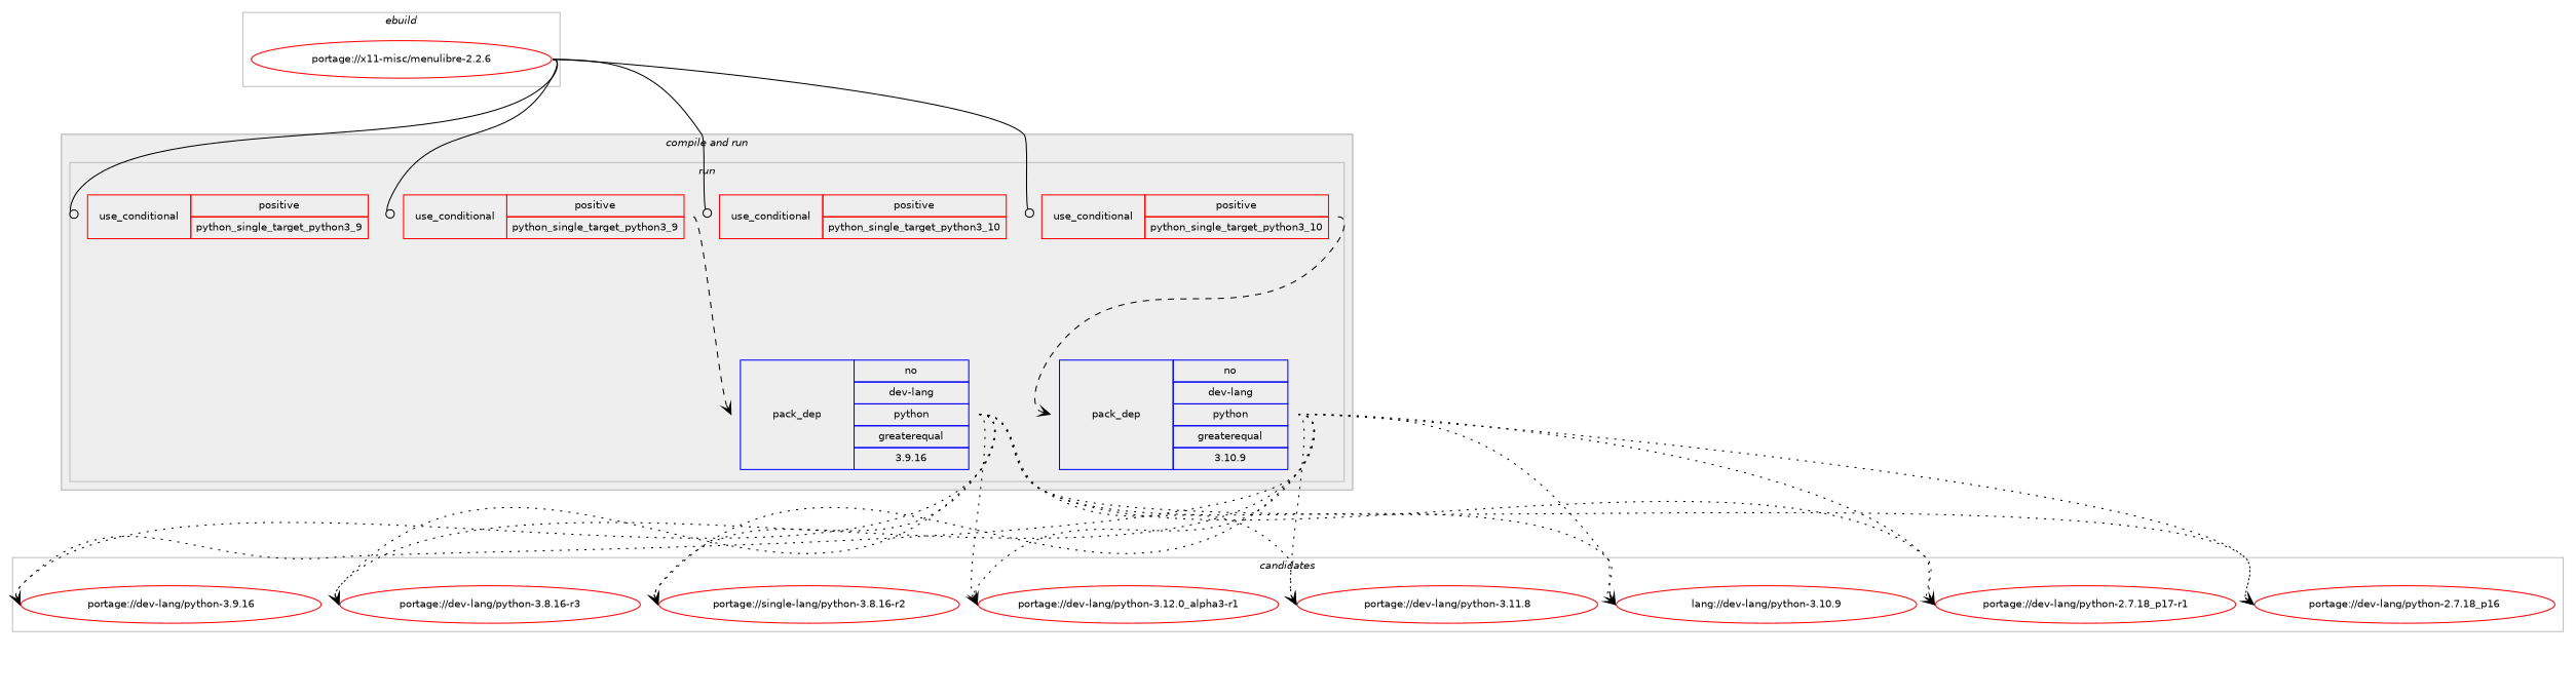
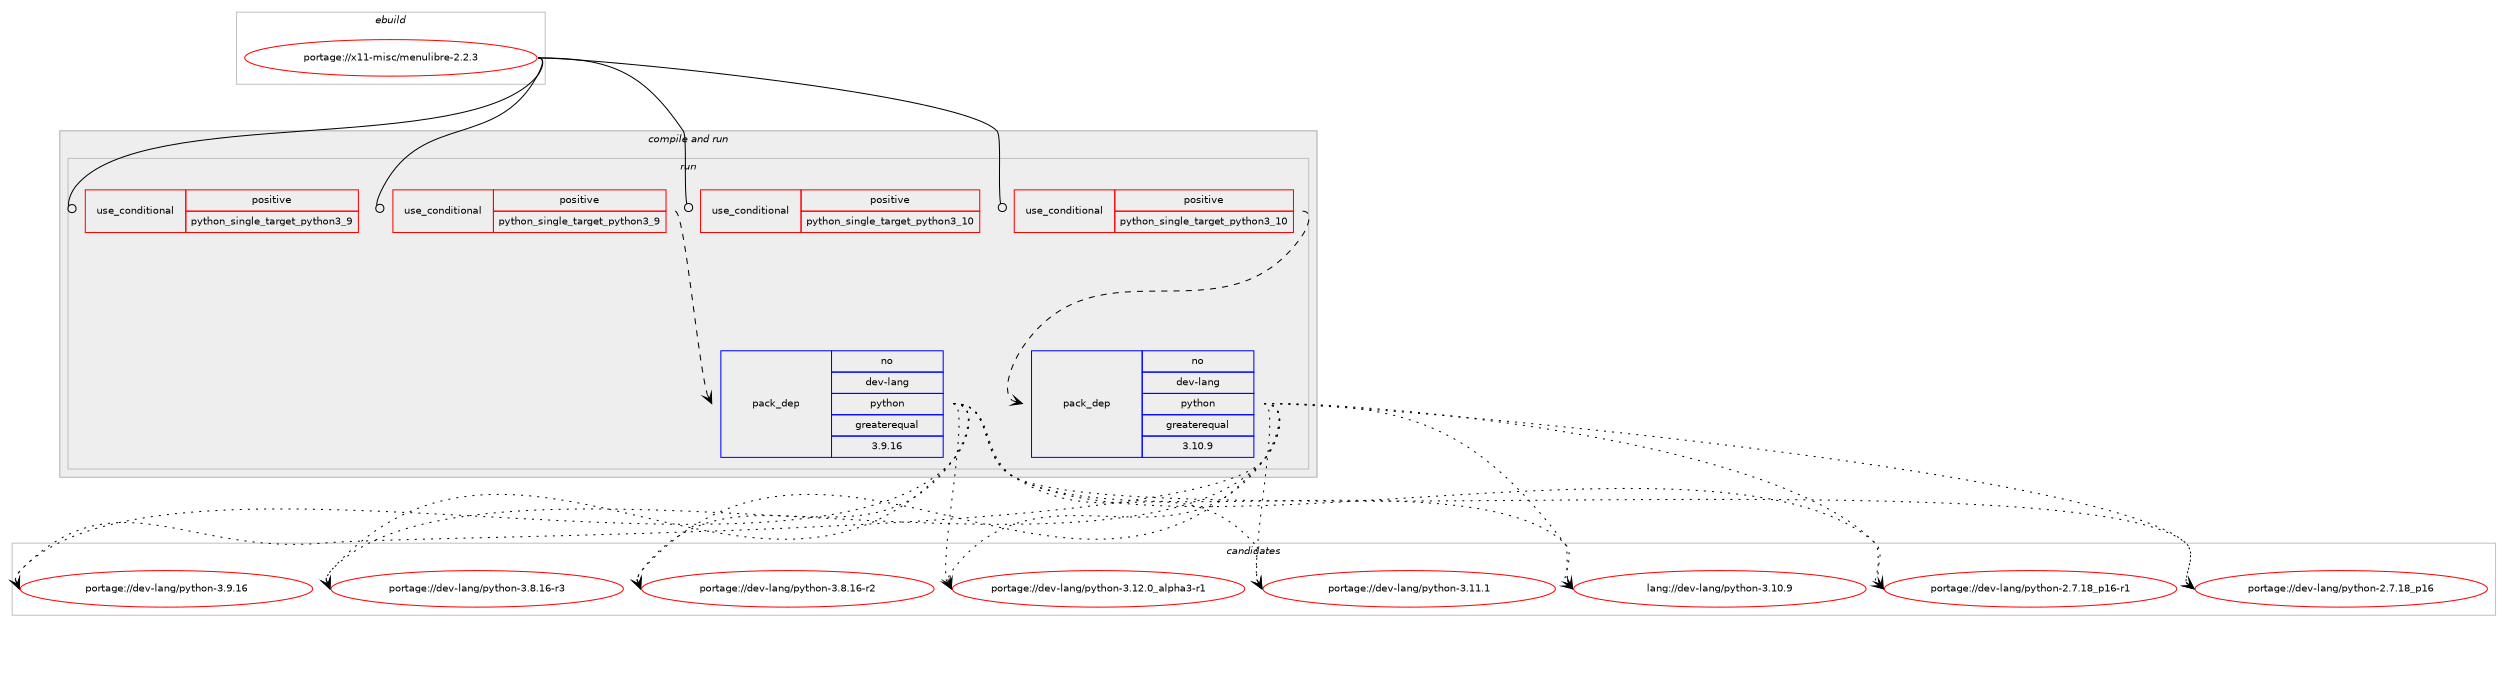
  digraph {
    compound=true
    concentrate=true
    fontname=Helvetica
    fontsize=10
    newrank=true
    rankdir=TB
    ranksep=1.5
    node [color=red fontname=Helvetica fontsize=10]
    edge [arrowhead=vee headport=w style=dotted tailport=e weight=100]
-   n1 [label="portage://x11-misc/menulibre-2.2.6" width=4]
+   n1 [label="portage://x11-misc/menulibre-2.2.3" width=4]
    n2 [color=blue label=<<TABLE BORDER="0" CELLBORDER="1" CELLSPACING="0" CELLPADDING="4" WIDTH="220"><TR><TD ROWSPAN="6" CELLPADDING="30">pack_dep</TD></TR><TR><TD WIDTH="110">no</TD></TR><TR><TD>dev-lang</TD></TR><TR><TD>python</TD></TR><TR><TD>greaterequal</TD></TR><TR><TD>3.10.9</TD></TR></TABLE>> shape=none]
    n3 [label=<<TABLE BORDER="0" CELLBORDER="1" CELLSPACING="0" CELLPADDING="4"><TR><TD ROWSPAN="3" CELLPADDING="10">use_conditional</TD></TR><TR><TD>positive</TD></TR><TR><TD>python_single_target_python3_10</TD></TR></TABLE>> shape=none]
    n4 [label=<<TABLE BORDER="0" CELLBORDER="1" CELLSPACING="0" CELLPADDING="4"><TR><TD ROWSPAN="3" CELLPADDING="10">use_conditional</TD></TR><TR><TD>positive</TD></TR><TR><TD>python_single_target_python3_10</TD></TR></TABLE>> shape=none]
    n5 [color=blue label=<<TABLE BORDER="0" CELLBORDER="1" CELLSPACING="0" CELLPADDING="4" WIDTH="220"><TR><TD ROWSPAN="6" CELLPADDING="30">pack_dep</TD></TR><TR><TD WIDTH="110">no</TD></TR><TR><TD>dev-lang</TD></TR><TR><TD>python</TD></TR><TR><TD>greaterequal</TD></TR><TR><TD>3.9.16</TD></TR></TABLE>> shape=none]
    n6 [label=<<TABLE BORDER="0" CELLBORDER="1" CELLSPACING="0" CELLPADDING="4"><TR><TD ROWSPAN="3" CELLPADDING="10">use_conditional</TD></TR><TR><TD>positive</TD></TR><TR><TD>python_single_target_python3_9</TD></TR></TABLE>> shape=none]
    n7 [label=<<TABLE BORDER="0" CELLBORDER="1" CELLSPACING="0" CELLPADDING="4"><TR><TD ROWSPAN="3" CELLPADDING="10">use_conditional</TD></TR><TR><TD>positive</TD></TR><TR><TD>python_single_target_python3_9</TD></TR></TABLE>> shape=none]
    n8 [label="portage://dev-lang/python-2.7.18_p16" width=4]
-   n9 [label="portage://dev-lang/python-2.7.18_p17-r1" width=4]
+   n9 [label="portage://dev-lang/python-2.7.18_p16-r1" width=4]
    n10 [label="lang://dev-lang/python-3.10.9" width=4]
-   n11 [label="portage://dev-lang/python-3.11.8" width=4]
+   n11 [label="portage://dev-lang/python-3.11.1" width=4]
    n12 [label="portage://dev-lang/python-3.12.0_alpha3-r1" width=4]
-   n13 [label="portage://single-lang/python-3.8.16-r2" width=4]
+   n13 [label="portage://dev-lang/python-3.8.16-r2" width=4]
    n14 [label="portage://dev-lang/python-3.8.16-r3" width=4]
    n15 [label="portage://dev-lang/python-3.9.16" width=4]
    subgraph cluster_1 {
      color=gray
      label=<<i>ebuild</i>>
      rank=same
      n1
    }
    subgraph cluster_2 {
      color=gray
      label=<<i>dependencies</i>>
      subgraph cluster_3 {
        color=gray
        fillcolor="#eeeeee"
        label=<<i>compile</i>>
        style=filled
      }
      subgraph cluster_4 {
        color=gray
        fillcolor="#eeeeee"
        label=<<i>compile and run</i>>
        style=filled
      }
      subgraph cluster_5 {
        color=gray
        fillcolor="#eeeeee"
        label=<<i>run</i>>
        style=filled
        subgraph sub_6 {
          color=gray
          fillcolor="#eeeeee"
          label=<<i>run</i>>
          style=filled
          n3
          subgraph sub_7 {
            color=gray
            fillcolor="#eeeeee"
            label=<<i>run</i>>
            style=filled
            n2
          }
        }
        subgraph sub_8 {
          color=gray
          fillcolor="#eeeeee"
          label=<<i>run</i>>
          style=filled
          n4
        }
        subgraph sub_9 {
          color=gray
          fillcolor="#eeeeee"
          label=<<i>run</i>>
          style=filled
          n6
          subgraph sub_10 {
            color=gray
            fillcolor="#eeeeee"
            label=<<i>run</i>>
            style=filled
            n5
          }
        }
        subgraph sub_11 {
          color=gray
          fillcolor="#eeeeee"
          label=<<i>run</i>>
          style=filled
          n7
        }
      }
    }
    subgraph cluster_12 {
      color=gray
      label=<<i>candidates</i>>
      rank=same
      subgraph sub_13 {
        color=black
        label=<<i>candidates</i>>
        nodesep=1
        rank=same
        n8
        n9
        n10
        n11
        n12
        n13
        n14
        n15
      }
      subgraph sub_14 {
        color=black
        label=<<i>candidates</i>>
        nodesep=1
        rank=same
        n8
        n9
        n10
        n11
        n12
        n13
        n14
        n15
      }
    }
    n1 -> n3 [arrowhead=odot style=solid weight=20]
    n1 -> n4 [arrowhead=odot style=solid weight=20]
    n1 -> n6 [arrowhead=odot style=solid weight=20]
    n1 -> n7 [arrowhead=odot style=solid weight=20]
    n2 -> n8
    n2 -> n9
    n2 -> n10
    n2 -> n11
    n2 -> n12
    n2 -> n13
    n2 -> n14
    n2 -> n15
    n3 -> n2 [style=dashed weight=20]
    n5 -> n8
    n5 -> n9
    n5 -> n10
    n5 -> n11
    n5 -> n12
    n5 -> n13
    n5 -> n14
    n5 -> n15
    n6 -> n5 [style=dashed weight=20]
  }
